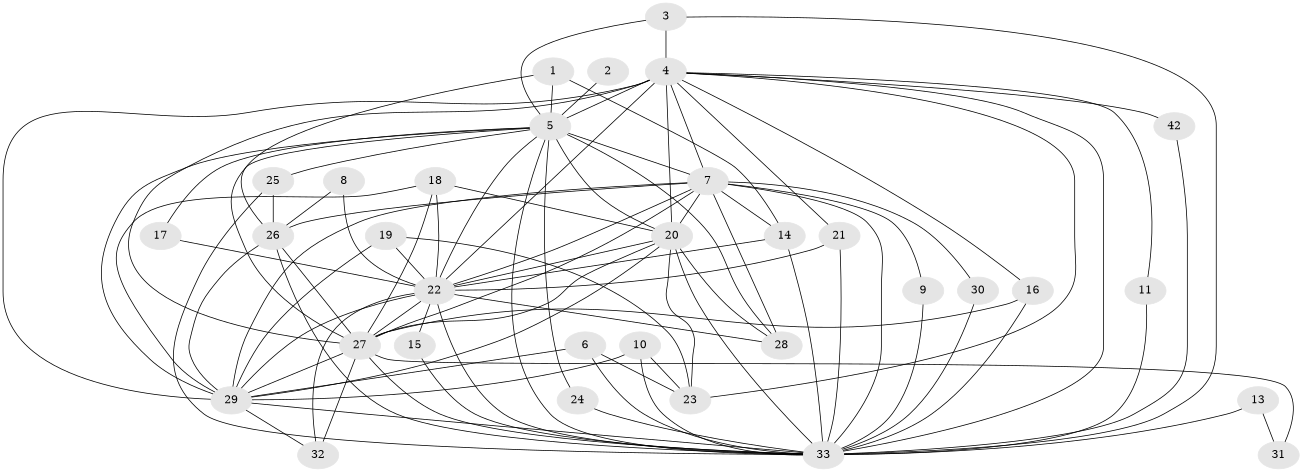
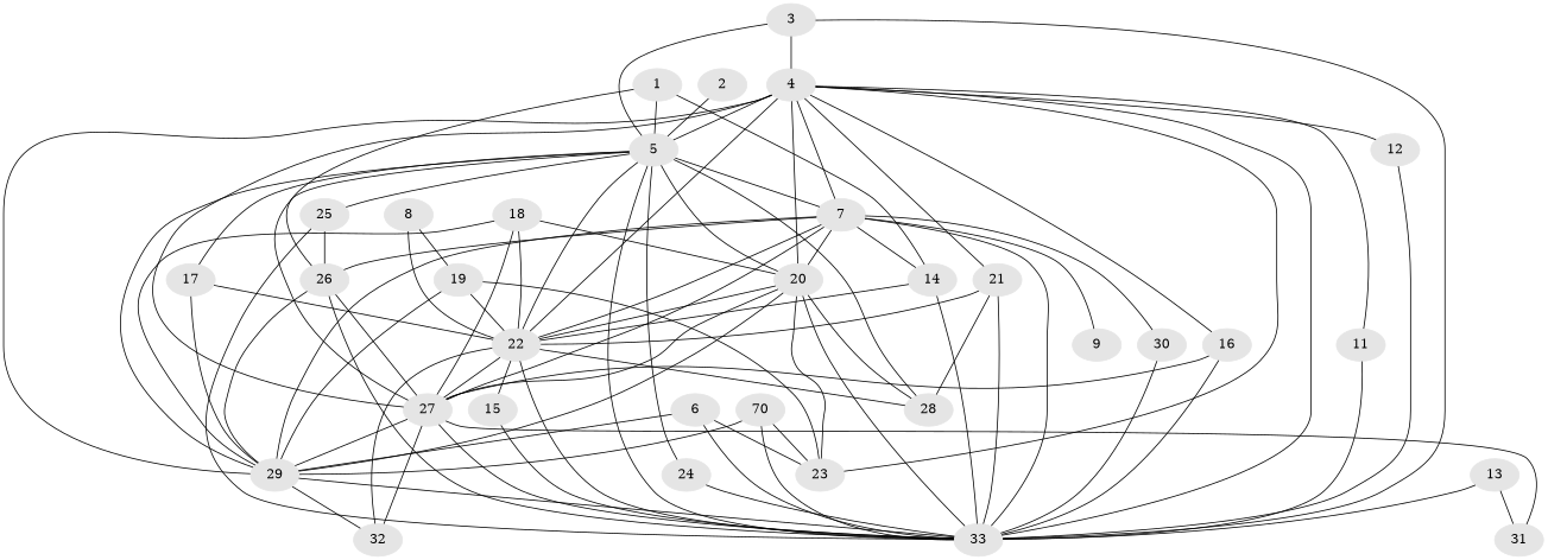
  graph {
    node [color=gray90 style=filled]
    edge [weight=1.0]
    1
    5
    14
    26
    33
    7
    20
    22
    27
    29
    17
    24
    25
    28
    2
    3
    4
    11
-   12 [label=42]
+   12
    16
    21
    23
    9
    30
    15
    32
    31
    6
    8
-   10
+   10 [label=70]
    13
    18
    19
    1 -- 5
    1 -- 14
    1 -- 26
    5 -- 33 [weight=2.0]
    5 -- 7 [weight=3.0]
    5 -- 20 [weight=2.0]
    5 -- 22 [weight=2.0]
    5 -- 27 [weight=3.0]
    5 -- 29 [weight=2.0]
    5 -- 17
    5 -- 24
    5 -- 25
    5 -- 28
    14 -- 33
    14 -- 22
    26 -- 33
    26 -- 27
    26 -- 29
    7 -- 14 [weight=2.0]
    7 -- 26
    7 -- 33 [weight=2.0]
    7 -- 20
    7 -- 22 [weight=2.0]
    7 -- 27
    7 -- 29 [weight=2.0]
-   7 -- 28
+   21 -- 28
    7 -- 9
    7 -- 30
    20 -- 33 [weight=2.0]
    20 -- 22
    20 -- 27
    20 -- 29
    20 -- 28
    20 -- 23
    22 -- 33 [weight=2.0]
    22 -- 27
-   22 -- 29
+   17 -- 29
    22 -- 28 [weight=2.0]
    22 -- 15 [weight=2.0]
    22 -- 32
    27 -- 33
    27 -- 29 [weight=2.0]
    27 -- 32
    27 -- 31
    29 -- 33 [weight=2.0]
    29 -- 32
    17 -- 22 [weight=2.0]
    24 -- 33 [weight=2.0]
    25 -- 26
    25 -- 33
    2 -- 5
    3 -- 5
    3 -- 33
    3 -- 4
    4 -- 5 [weight=4.0]
    4 -- 33 [weight=4.0]
    4 -- 7 [weight=3.0]
    4 -- 20 [weight=3.0]
    4 -- 22 [weight=2.0]
    4 -- 27 [weight=2.0]
    4 -- 29 [weight=2.0]
    4 -- 11
    4 -- 12
    4 -- 16
    4 -- 21
    4 -- 23
    11 -- 33
    12 -- 33
    16 -- 33
    16 -- 27
    21 -- 33
    21 -- 22
-   9 -- 33
    30 -- 33
    15 -- 33
    6 -- 33
    6 -- 29
    6 -- 23
-   8 -- 26
+   8 -- 19
    8 -- 22
    10 -- 33
    10 -- 29
    10 -- 23
    13 -- 33 [weight=3.0]
    13 -- 31
    18 -- 20
    18 -- 22
    18 -- 27
    18 -- 29
    19 -- 22 [weight=2.0]
    19 -- 29
    19 -- 23
  }
